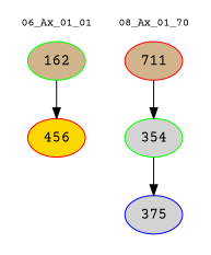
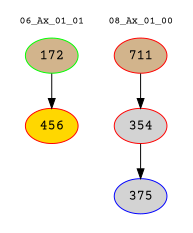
  digraph {
    fontname="Courier Prime"
    node [color=green fillcolor=tan fontname="Courier Prime" style=filled]
    edge [color=black fontname="Courier Prime"]
-   n1 [label=162]
+   n1 [label=172]
    n2 [color=red fillcolor=gold label=456]
-   n3 [fillcolor=lightgrey label=354]
+   n3 [color=red fillcolor=lightgrey label=354]
    n4 [color=blue fillcolor=lightgrey label=375]
    n5 [color=red label=711]
    subgraph cluster_1 {
      color=white
      fontsize=10
      label="06_Ax_01_01"
      n1
      n2
    }
    subgraph cluster_2 {
      color=white
      fontsize=10
-     label="08_Ax_01_70"
+     label="08_Ax_01_00"
      n3
      n4
      n5
    }
    n1 -> n2
    n3 -> n4
    n5 -> n3
  }
